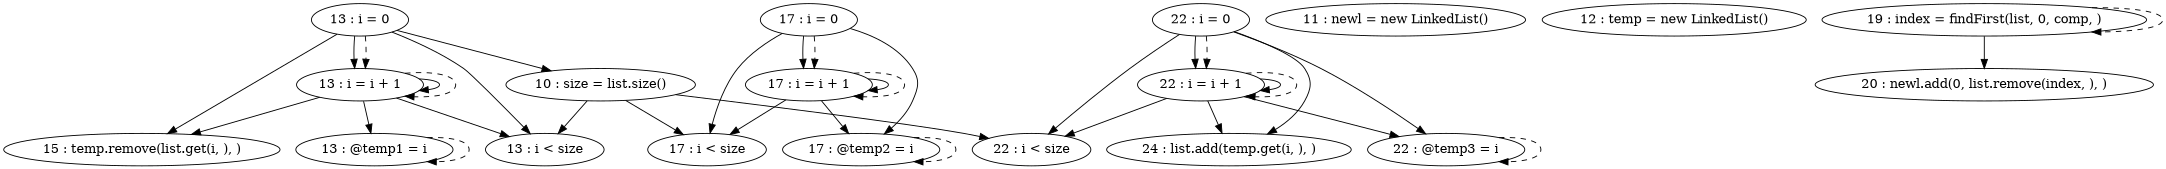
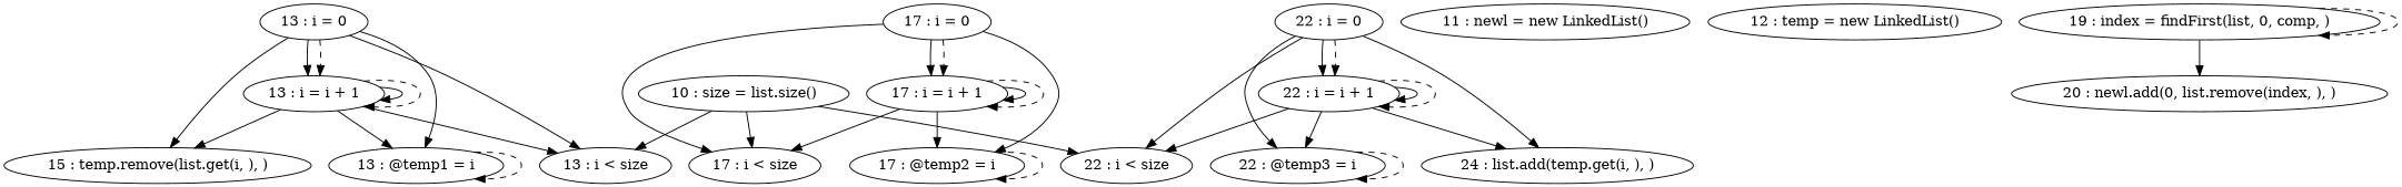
  digraph {
    "10 : size = list.size()"
    "13 : i < size"
    "17 : i < size"
    "22 : i < size"
    "11 : newl = new LinkedList()"
    "12 : temp = new LinkedList()"
    "13 : i = 0"
    "13 : i = i + 1"
    n9 [label="15 : temp.remove(list.get(i, ), )"]
    "13 : @temp1 = i"
    "17 : i = 0"
    "17 : i = i + 1"
    "17 : @temp2 = i"
    "19 : index = findFirst(list, 0, comp, )"
    "20 : newl.add(0, list.remove(index, ), )"
    "22 : i = 0"
    "22 : i = i + 1"
    "22 : @temp3 = i"
    "24 : list.add(temp.get(i, ), )"
    "10 : size = list.size()" -> "13 : i < size"
    "10 : size = list.size()" -> "17 : i < size"
    "10 : size = list.size()" -> "22 : i < size"
    "13 : i = 0" -> "13 : i < size"
    "13 : i = 0" -> "13 : i = i + 1"
    "13 : i = 0" -> "13 : i = i + 1" [style=dashed]
    "13 : i = 0" -> n9
-   "13 : i = 0" -> "10 : size = list.size()"
+   "13 : i = 0" -> "13 : @temp1 = i"
    "13 : i = i + 1" -> "13 : i < size"
    "13 : i = i + 1" -> "13 : i = i + 1"
    "13 : i = i + 1" -> "13 : i = i + 1" [style=dashed]
    "13 : i = i + 1" -> n9
    "13 : i = i + 1" -> "13 : @temp1 = i"
    "13 : @temp1 = i" -> "13 : @temp1 = i" [style=dashed]
    "17 : i = 0" -> "17 : i < size"
    "17 : i = 0" -> "17 : i = i + 1"
    "17 : i = 0" -> "17 : i = i + 1" [style=dashed]
    "17 : i = 0" -> "17 : @temp2 = i"
    "17 : i = i + 1" -> "17 : i < size"
    "17 : i = i + 1" -> "17 : i = i + 1"
    "17 : i = i + 1" -> "17 : i = i + 1" [style=dashed]
    "17 : i = i + 1" -> "17 : @temp2 = i"
    "17 : @temp2 = i" -> "17 : @temp2 = i" [style=dashed]
    "19 : index = findFirst(list, 0, comp, )" -> "19 : index = findFirst(list, 0, comp, )" [style=dashed]
    "19 : index = findFirst(list, 0, comp, )" -> "20 : newl.add(0, list.remove(index, ), )"
    "22 : i = 0" -> "22 : i < size"
    "22 : i = 0" -> "22 : i = i + 1"
    "22 : i = 0" -> "22 : i = i + 1" [style=dashed]
    "22 : i = 0" -> "22 : @temp3 = i"
    "22 : i = 0" -> "24 : list.add(temp.get(i, ), )"
    "22 : i = i + 1" -> "22 : i < size"
    "22 : i = i + 1" -> "22 : i = i + 1"
    "22 : i = i + 1" -> "22 : i = i + 1" [style=dashed]
    "22 : i = i + 1" -> "22 : @temp3 = i"
    "22 : i = i + 1" -> "24 : list.add(temp.get(i, ), )"
    "22 : @temp3 = i" -> "22 : @temp3 = i" [style=dashed]
  }
